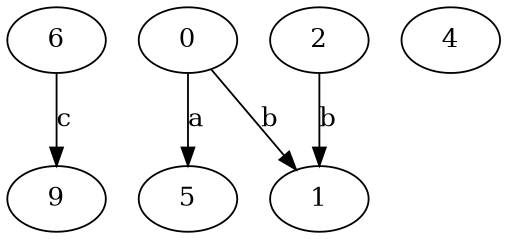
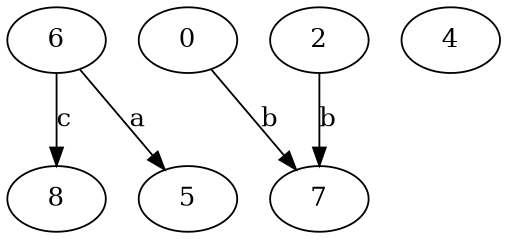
  strict digraph {
    0
    5
-   7 [label=1]
+   7
    n4 [label=6]
-   8 [label=9]
+   8
    4
    2
-   0 -> 5 [label=a]
+   n4 -> 5 [label=a]
    0 -> 7 [label=b]
    n4 -> 8 [label=c]
    2 -> 7 [label=b]
  }
